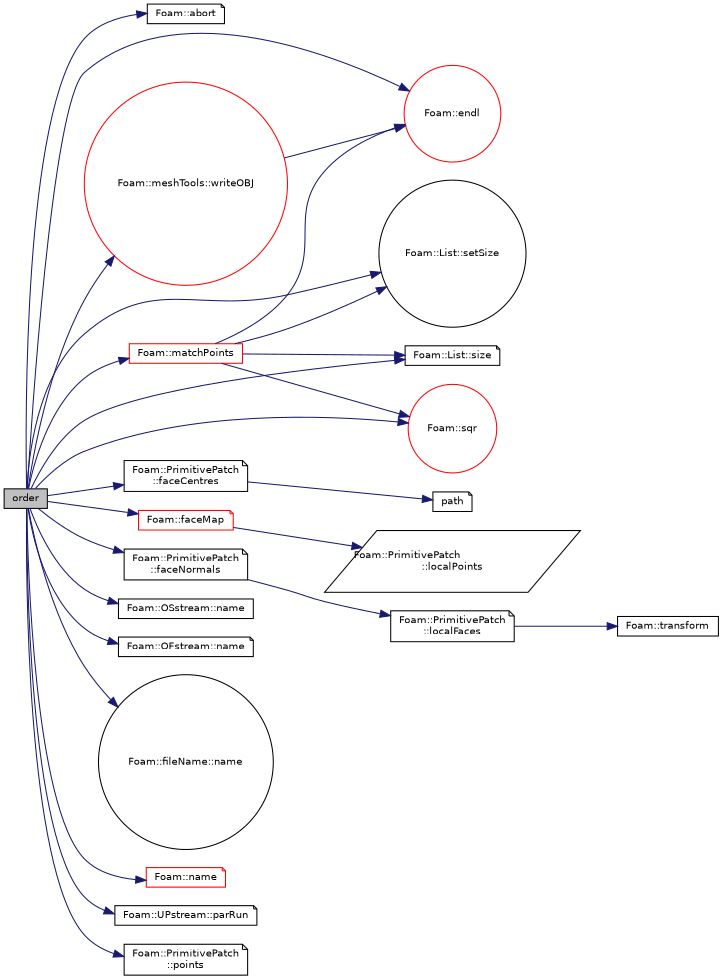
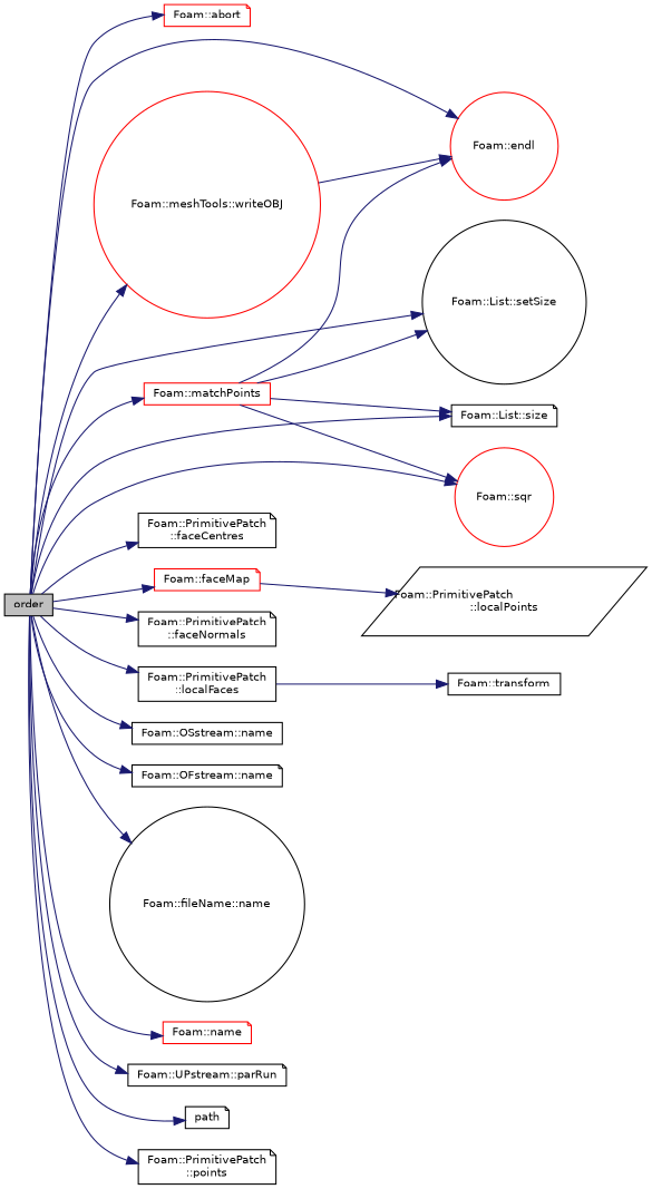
  digraph {
    rankdir=LR
    node [color=black fontname=Helvetica fontsize=10 shape=note]
    edge [color=midnightblue fontname=Helvetica fontsize=10 labelfontname=Helvetica labelfontsize=10 style=solid]
    n1 [fillcolor=grey75 fontcolor=black height=0.2 label=order shape=box style=filled width=0.4]
-   n2 [height=0.2 label="Foam::abort" width=0.4]
+   n2 [color=red height=0.2 label="Foam::abort" width=0.4]
    n3 [color=red height=0.2 label="Foam::endl" shape=circle width=0.4]
    n4 [height=0.2 label="Foam::PrimitivePatch\l::faceCentres" width=0.4]
    n5 [color=red height=0.2 label="Foam::faceMap" width=0.4]
    n6 [height=0.2 label="Foam::PrimitivePatch\l::faceNormals" width=0.4]
-   n7 [height=0.2 label="Foam::PrimitivePatch\l::localFaces" width=0.4]
+   n7 [height=0.2 label="Foam::PrimitivePatch\l::localFaces" shape=box width=0.4]
    n8 [color=red height=0.2 label="Foam::matchPoints" shape=box width=0.4]
    n9 [height=0.2 label="Foam::List::setSize" shape=circle width=0.4]
    n10 [height=0.2 label="Foam::List::size" width=0.4]
    n11 [color=red height=0.2 label="Foam::sqr" shape=circle width=0.4]
    n12 [height=0.2 label="Foam::OSstream::name" shape=box width=0.4]
    n13 [height=0.2 label="Foam::OFstream::name" width=0.4]
    n14 [height=0.2 label="Foam::fileName::name" shape=circle width=0.4]
    n15 [color=red height=0.2 label="Foam::name" width=0.4]
    n16 [height=0.2 label="Foam::UPstream::parRun" width=0.4]
    n17 [height=0.2 label=path width=0.4]
    n18 [height=0.2 label="Foam::PrimitivePatch\l::points" width=0.4]
    n19 [color=red height=0.2 label="Foam::meshTools::writeOBJ" shape=circle width=0.4]
    n20 [height=0.2 label="Foam::PrimitivePatch\l::localPoints" shape=parallelogram width=0.4]
    n21 [height=0.2 label="Foam::transform" shape=box width=0.4]
    n1 -> n2
    n1 -> n3
    n1 -> n4
    n1 -> n5
    n1 -> n6
-   n6 -> n7
+   n1 -> n7
    n1 -> n8
    n1 -> n9
    n1 -> n10
    n1 -> n11
    n1 -> n12
    n1 -> n13
    n1 -> n14
    n1 -> n15
    n1 -> n16
-   n4 -> n17
+   n1 -> n17
    n1 -> n18
    n1 -> n19
    n5 -> n20
    n7 -> n21
    n8 -> n3
    n8 -> n9
    n8 -> n10
    n8 -> n11
    n19 -> n3
  }
